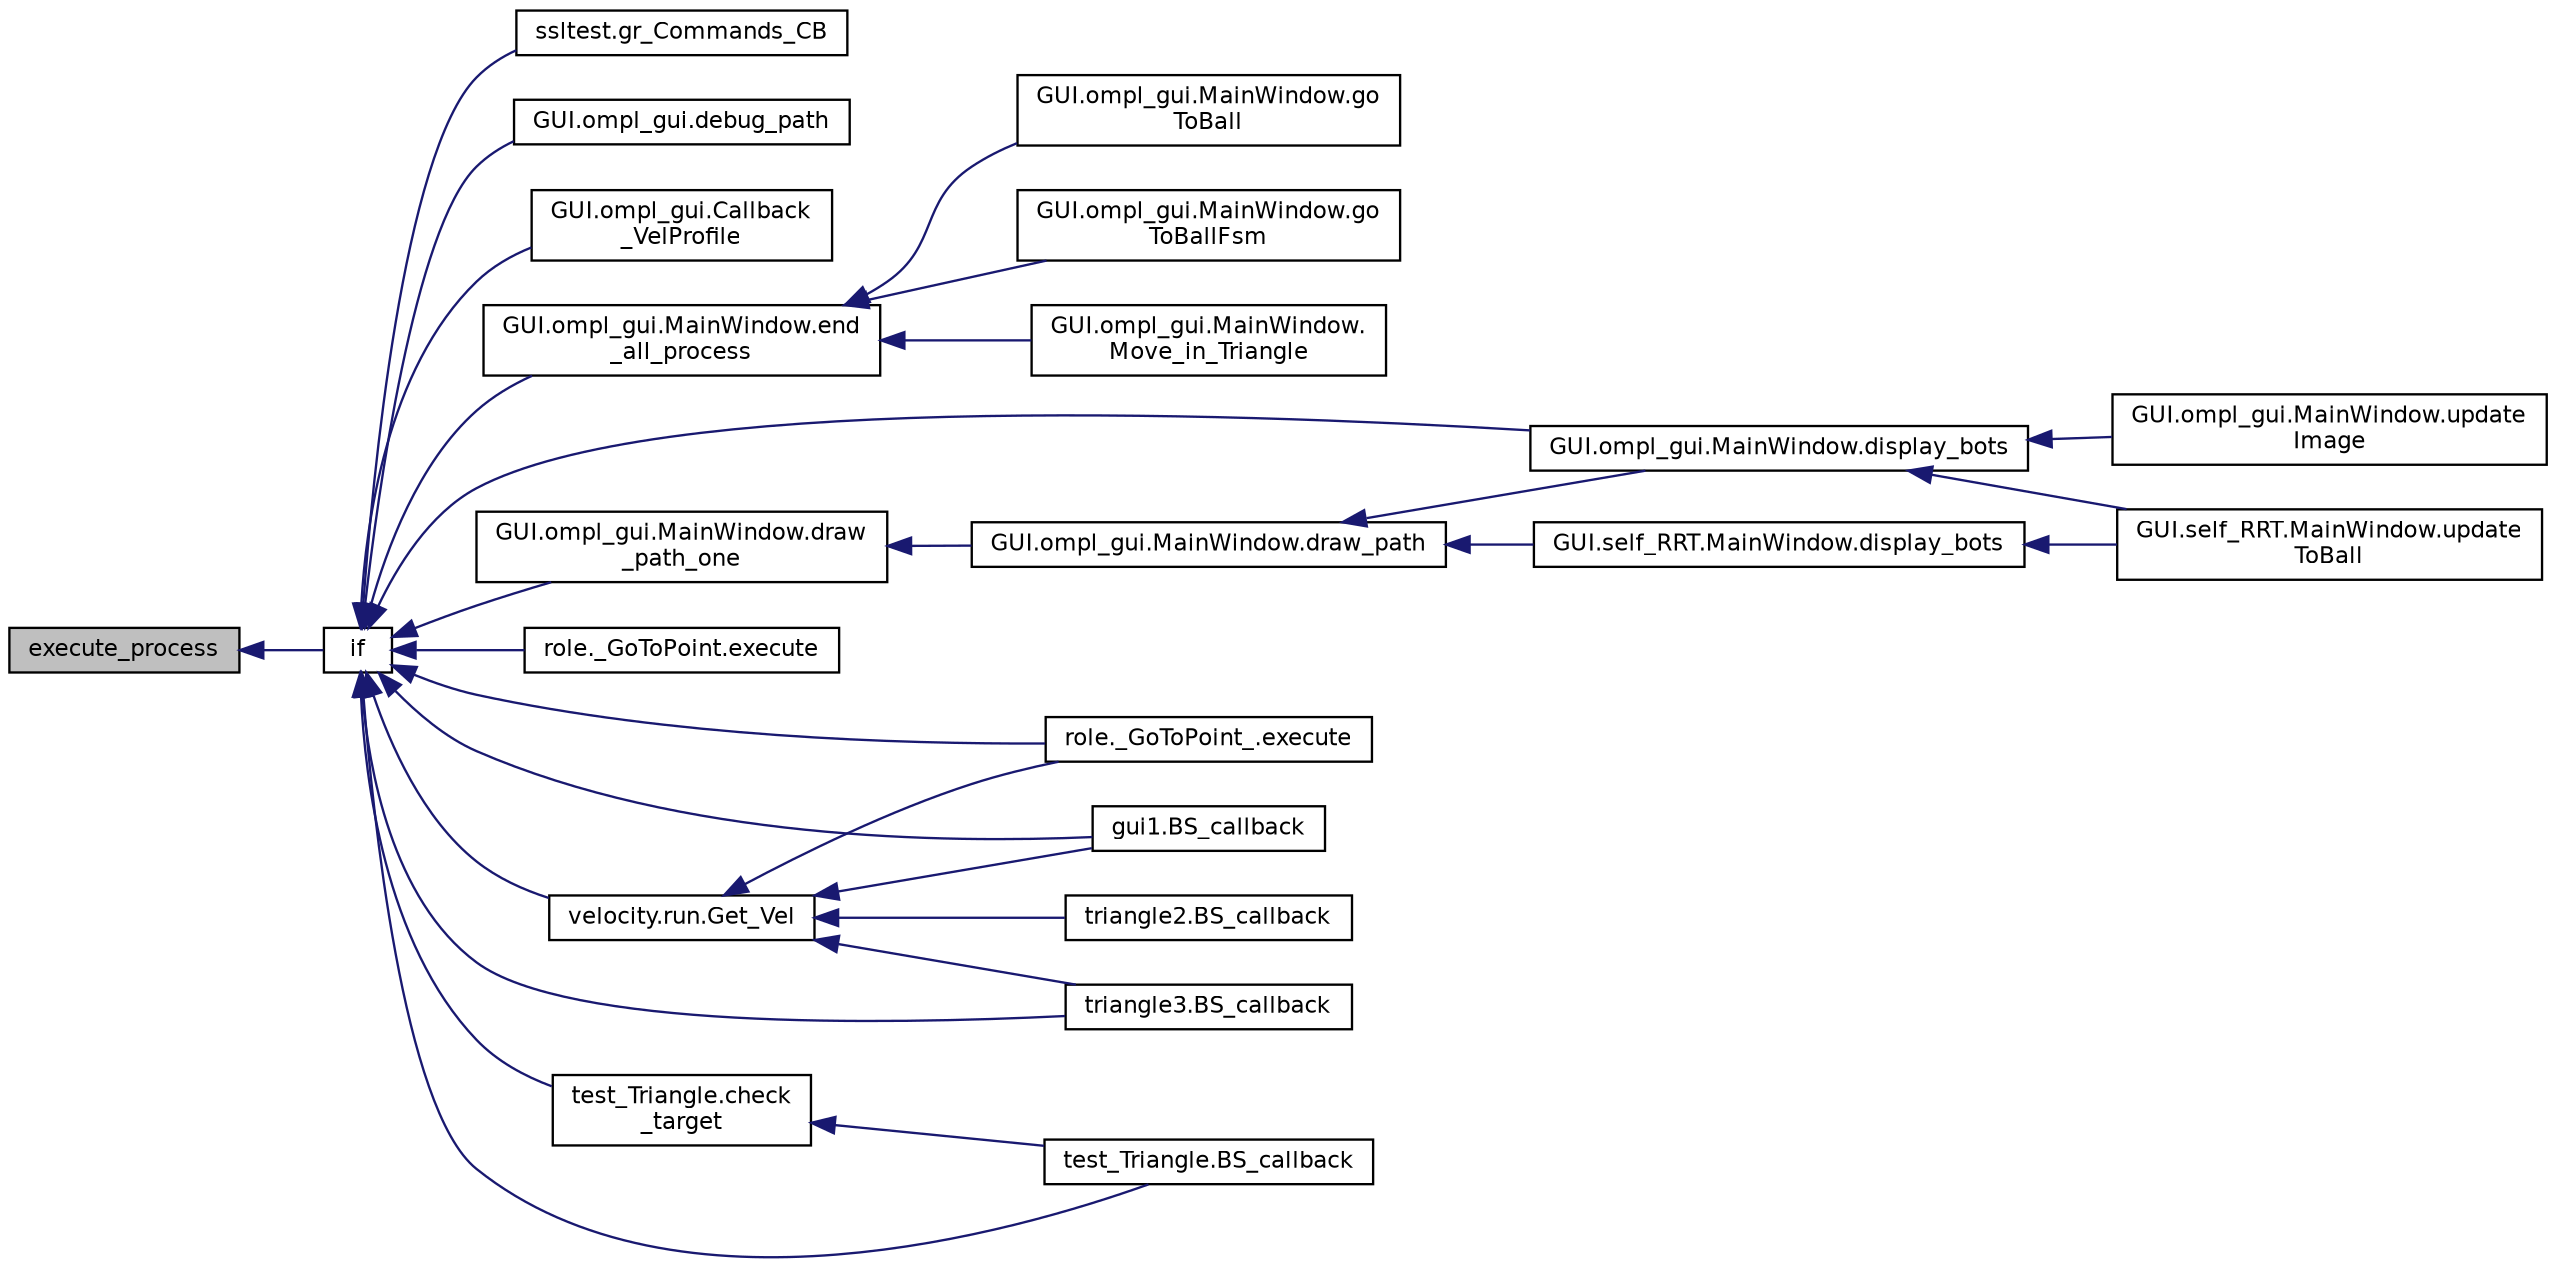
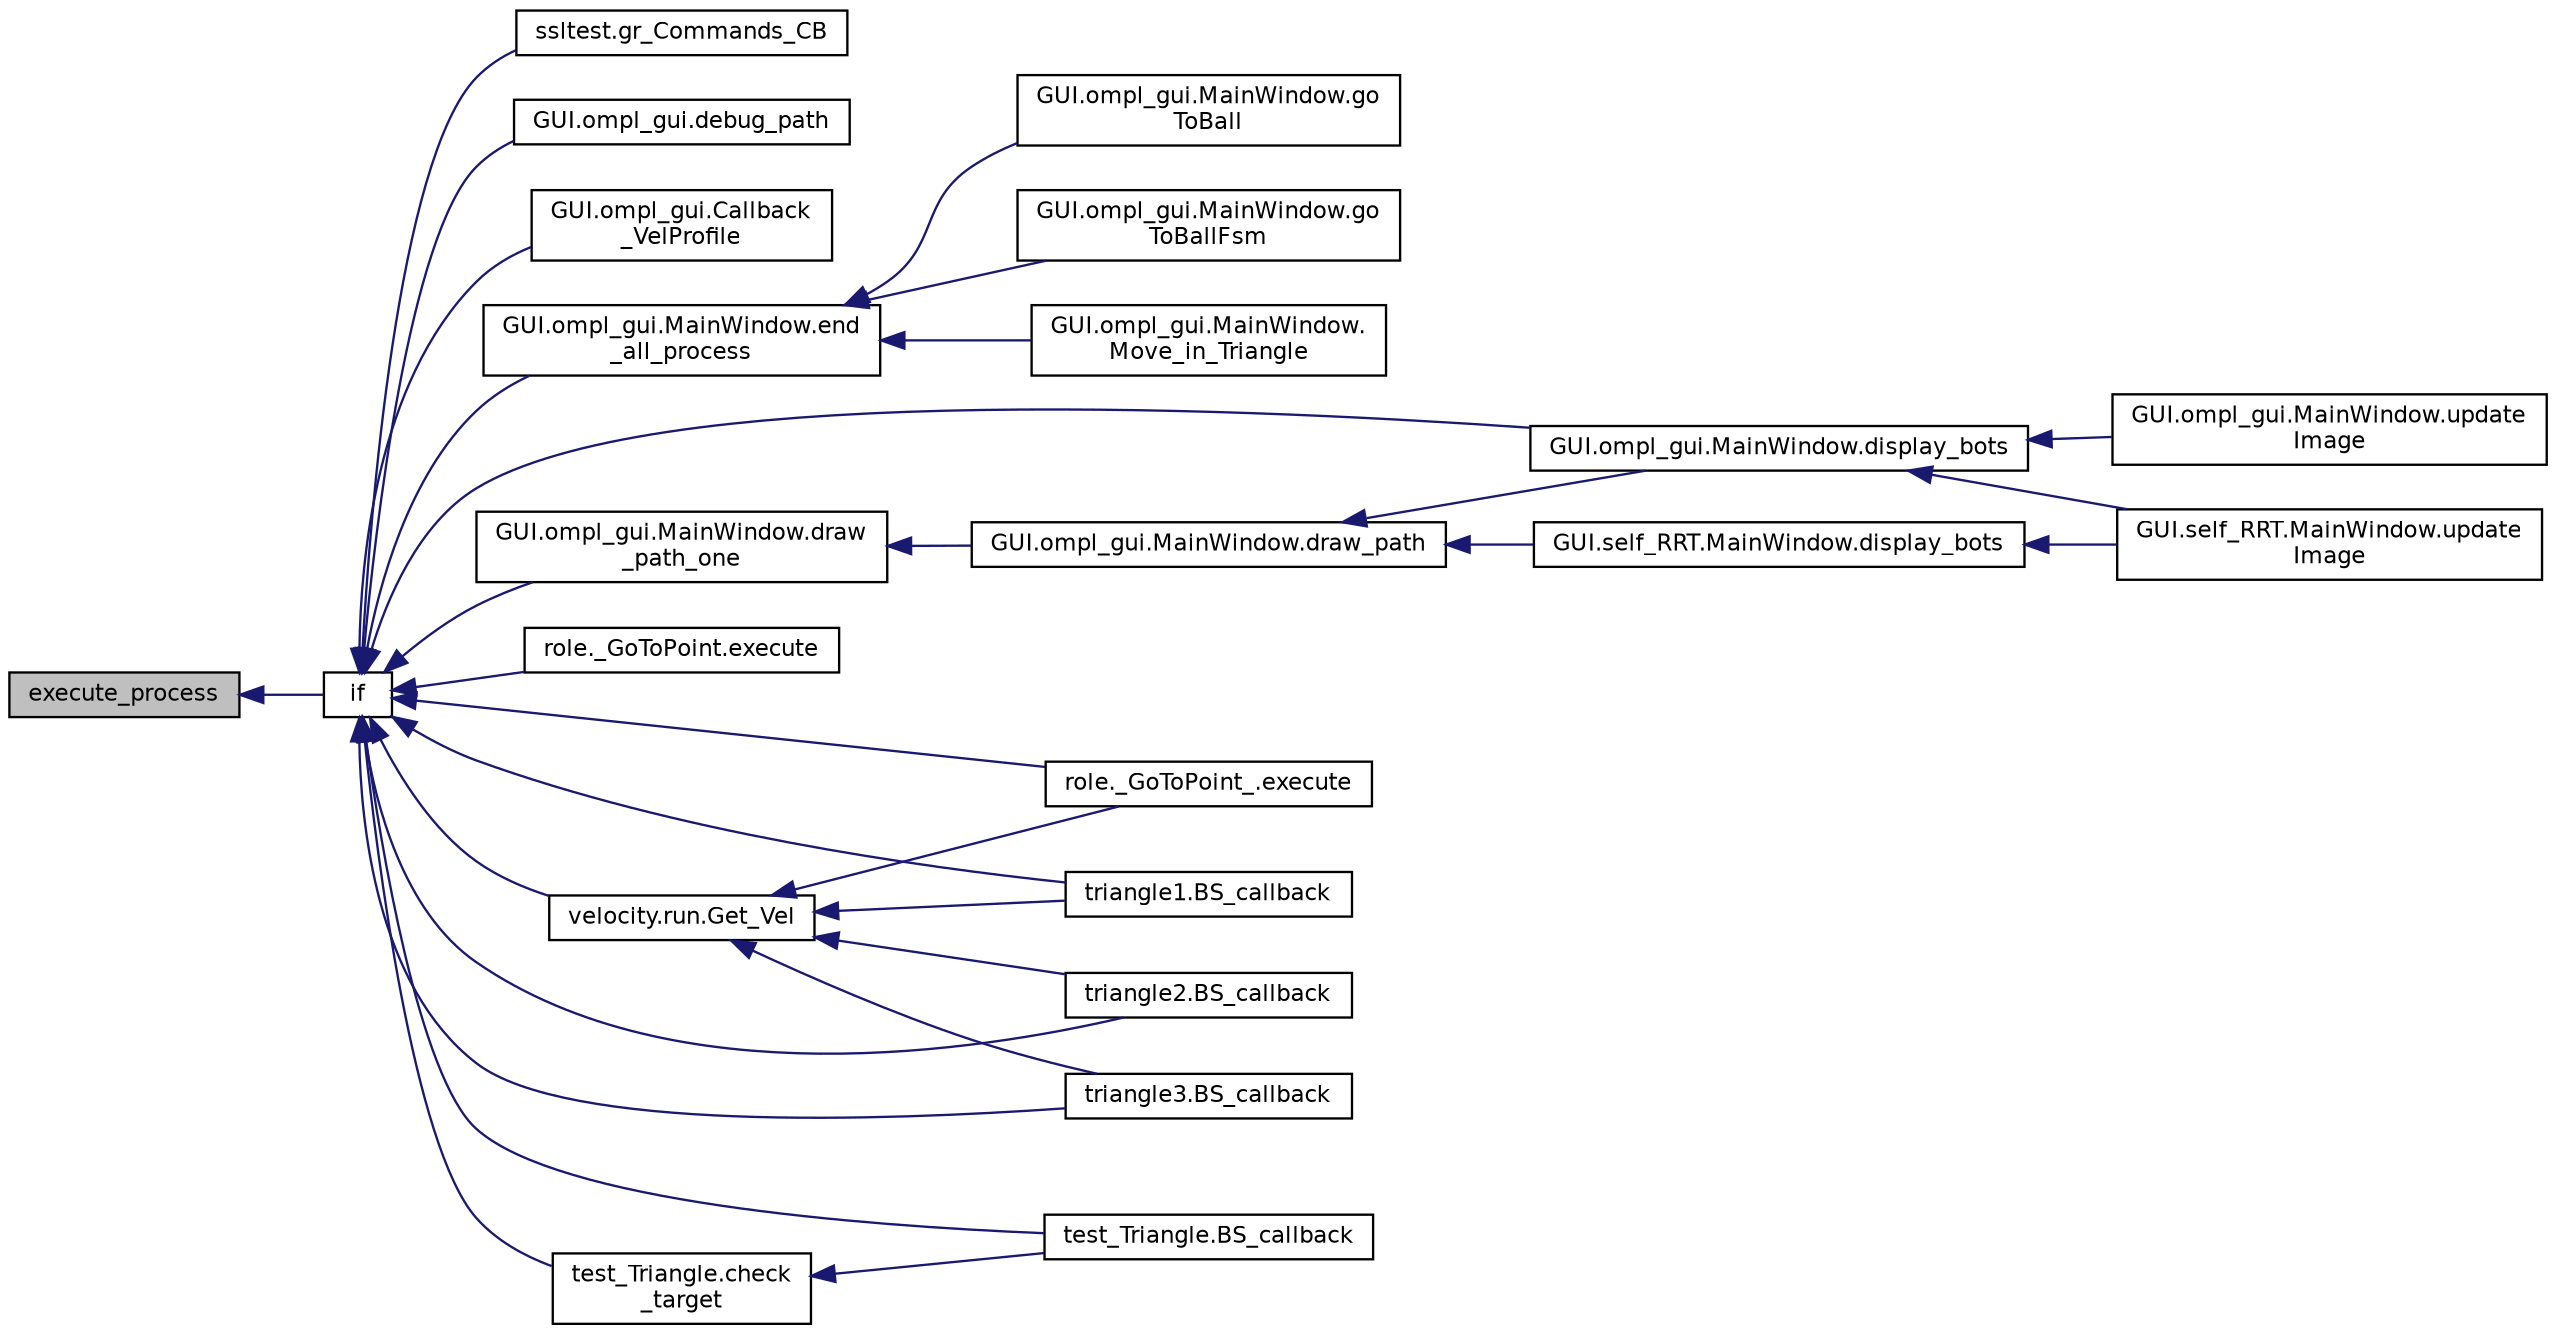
  digraph {
    rankdir=LR
    node [color=black fillcolor=white fontname=Helvetica fontsize=10 shape=record style=filled]
    edge [color=midnightblue dir=back fontname=Helvetica fontsize=10 labelfontname=Helvetica labelfontsize=10 style=solid]
    n1 [fillcolor=grey75 fontcolor=black height=0.2 label=execute_process width=0.4]
    n2 [height=0.2 label=if width=0.4]
    n3 [height=0.2 label="ssltest.gr_Commands_CB" width=0.4]
    n4 [height=0.2 label="GUI.ompl_gui.debug_path" width=0.4]
    n5 [height=0.2 label="GUI.ompl_gui.Callback\l_VelProfile" width=0.4]
    n6 [height=0.2 label="GUI.ompl_gui.MainWindow.end\l_all_process" width=0.4]
    n7 [height=0.2 label="GUI.ompl_gui.MainWindow.display_bots" width=0.4]
    n8 [height=0.2 label="GUI.ompl_gui.MainWindow.draw\l_path_one" width=0.4]
    n9 [height=0.2 label="role._GoToPoint.execute" width=0.4]
    n10 [height=0.2 label="role._GoToPoint_.execute" width=0.4]
    n11 [height=0.2 label="test_Triangle.check\l_target" width=0.4]
    n12 [height=0.2 label="test_Triangle.BS_callback" width=0.4]
-   n13 [height=0.2 label="gui1.BS_callback" width=0.4]
+   n13 [height=0.2 label="triangle1.BS_callback" width=0.4]
    n14 [height=0.2 label="triangle2.BS_callback" width=0.4]
    n15 [height=0.2 label="triangle3.BS_callback" width=0.4]
    n16 [height=0.2 label="velocity.run.Get_Vel" width=0.4]
    n17 [height=0.2 label="GUI.ompl_gui.MainWindow.go\lToBall" width=0.4]
    n18 [height=0.2 label="GUI.ompl_gui.MainWindow.go\lToBallFsm" width=0.4]
    n19 [height=0.2 label="GUI.ompl_gui.MainWindow.\lMove_in_Triangle" width=0.4]
    n20 [height=0.2 label="GUI.ompl_gui.MainWindow.update\lImage" width=0.4]
-   n21 [height=0.2 label="GUI.self_RRT.MainWindow.update\lToBall" width=0.4]
+   n21 [height=0.2 label="GUI.self_RRT.MainWindow.update\lImage" width=0.4]
    n22 [height=0.2 label="GUI.ompl_gui.MainWindow.draw_path" width=0.4]
    n23 [height=0.2 label="GUI.self_RRT.MainWindow.display_bots" width=0.4]
    n1 -> n2
    n2 -> n3
    n2 -> n4
    n2 -> n5
    n2 -> n6
    n2 -> n7
    n2 -> n8
    n2 -> n9
    n2 -> n10
    n2 -> n11
    n2 -> n12
    n2 -> n13
+   n2 -> n14
    n2 -> n15
    n2 -> n16
    n6 -> n17
    n6 -> n18
    n6 -> n19
    n7 -> n20
    n7 -> n21
    n8 -> n22
    n11 -> n12
    n16 -> n10
    n16 -> n13
    n16 -> n14
    n16 -> n15
    n22 -> n7
    n22 -> n23
    n23 -> n21
  }
